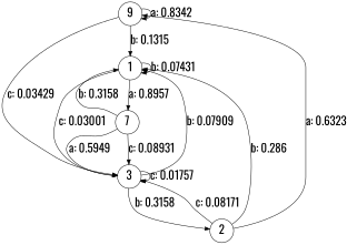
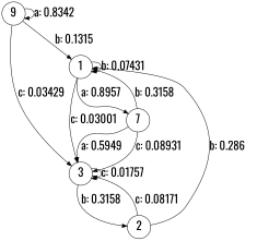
  digraph {
    fontname=Oswald
    node [fontname=Oswald fontsize=24 shape=circle]
    edge [fontname=Oswald fontsize=24]
    n1 [label=9]
    1
    3
    n4 [label=7]
    2
    n1 -> n1 [label="a: 0.8342   "]
    n1 -> 1 [label="b: 0.1315   "]
    n1 -> 3 [label="c: 0.03429  "]
    1 -> 1 [label="b: 0.07431  "]
    1 -> 3 [label="c: 0.03001  "]
    1 -> n4 [label="a: 0.8957   "]
-   3 -> 1 [label="b: 0.07909  "]
    3 -> 3 [label="c: 0.01757  "]
    3 -> 2 [label="b: 0.3158   "]
    n4 -> 1 [label="b: 0.3158   "]
    n4 -> 3 [label="a: 0.5949   "]
    n4 -> 3 [label="c: 0.08931  "]
-   2 -> n1 [label="a: 0.6323   "]
    2 -> 1 [label="b: 0.286    "]
    2 -> 3 [label="c: 0.08171  "]
  }
